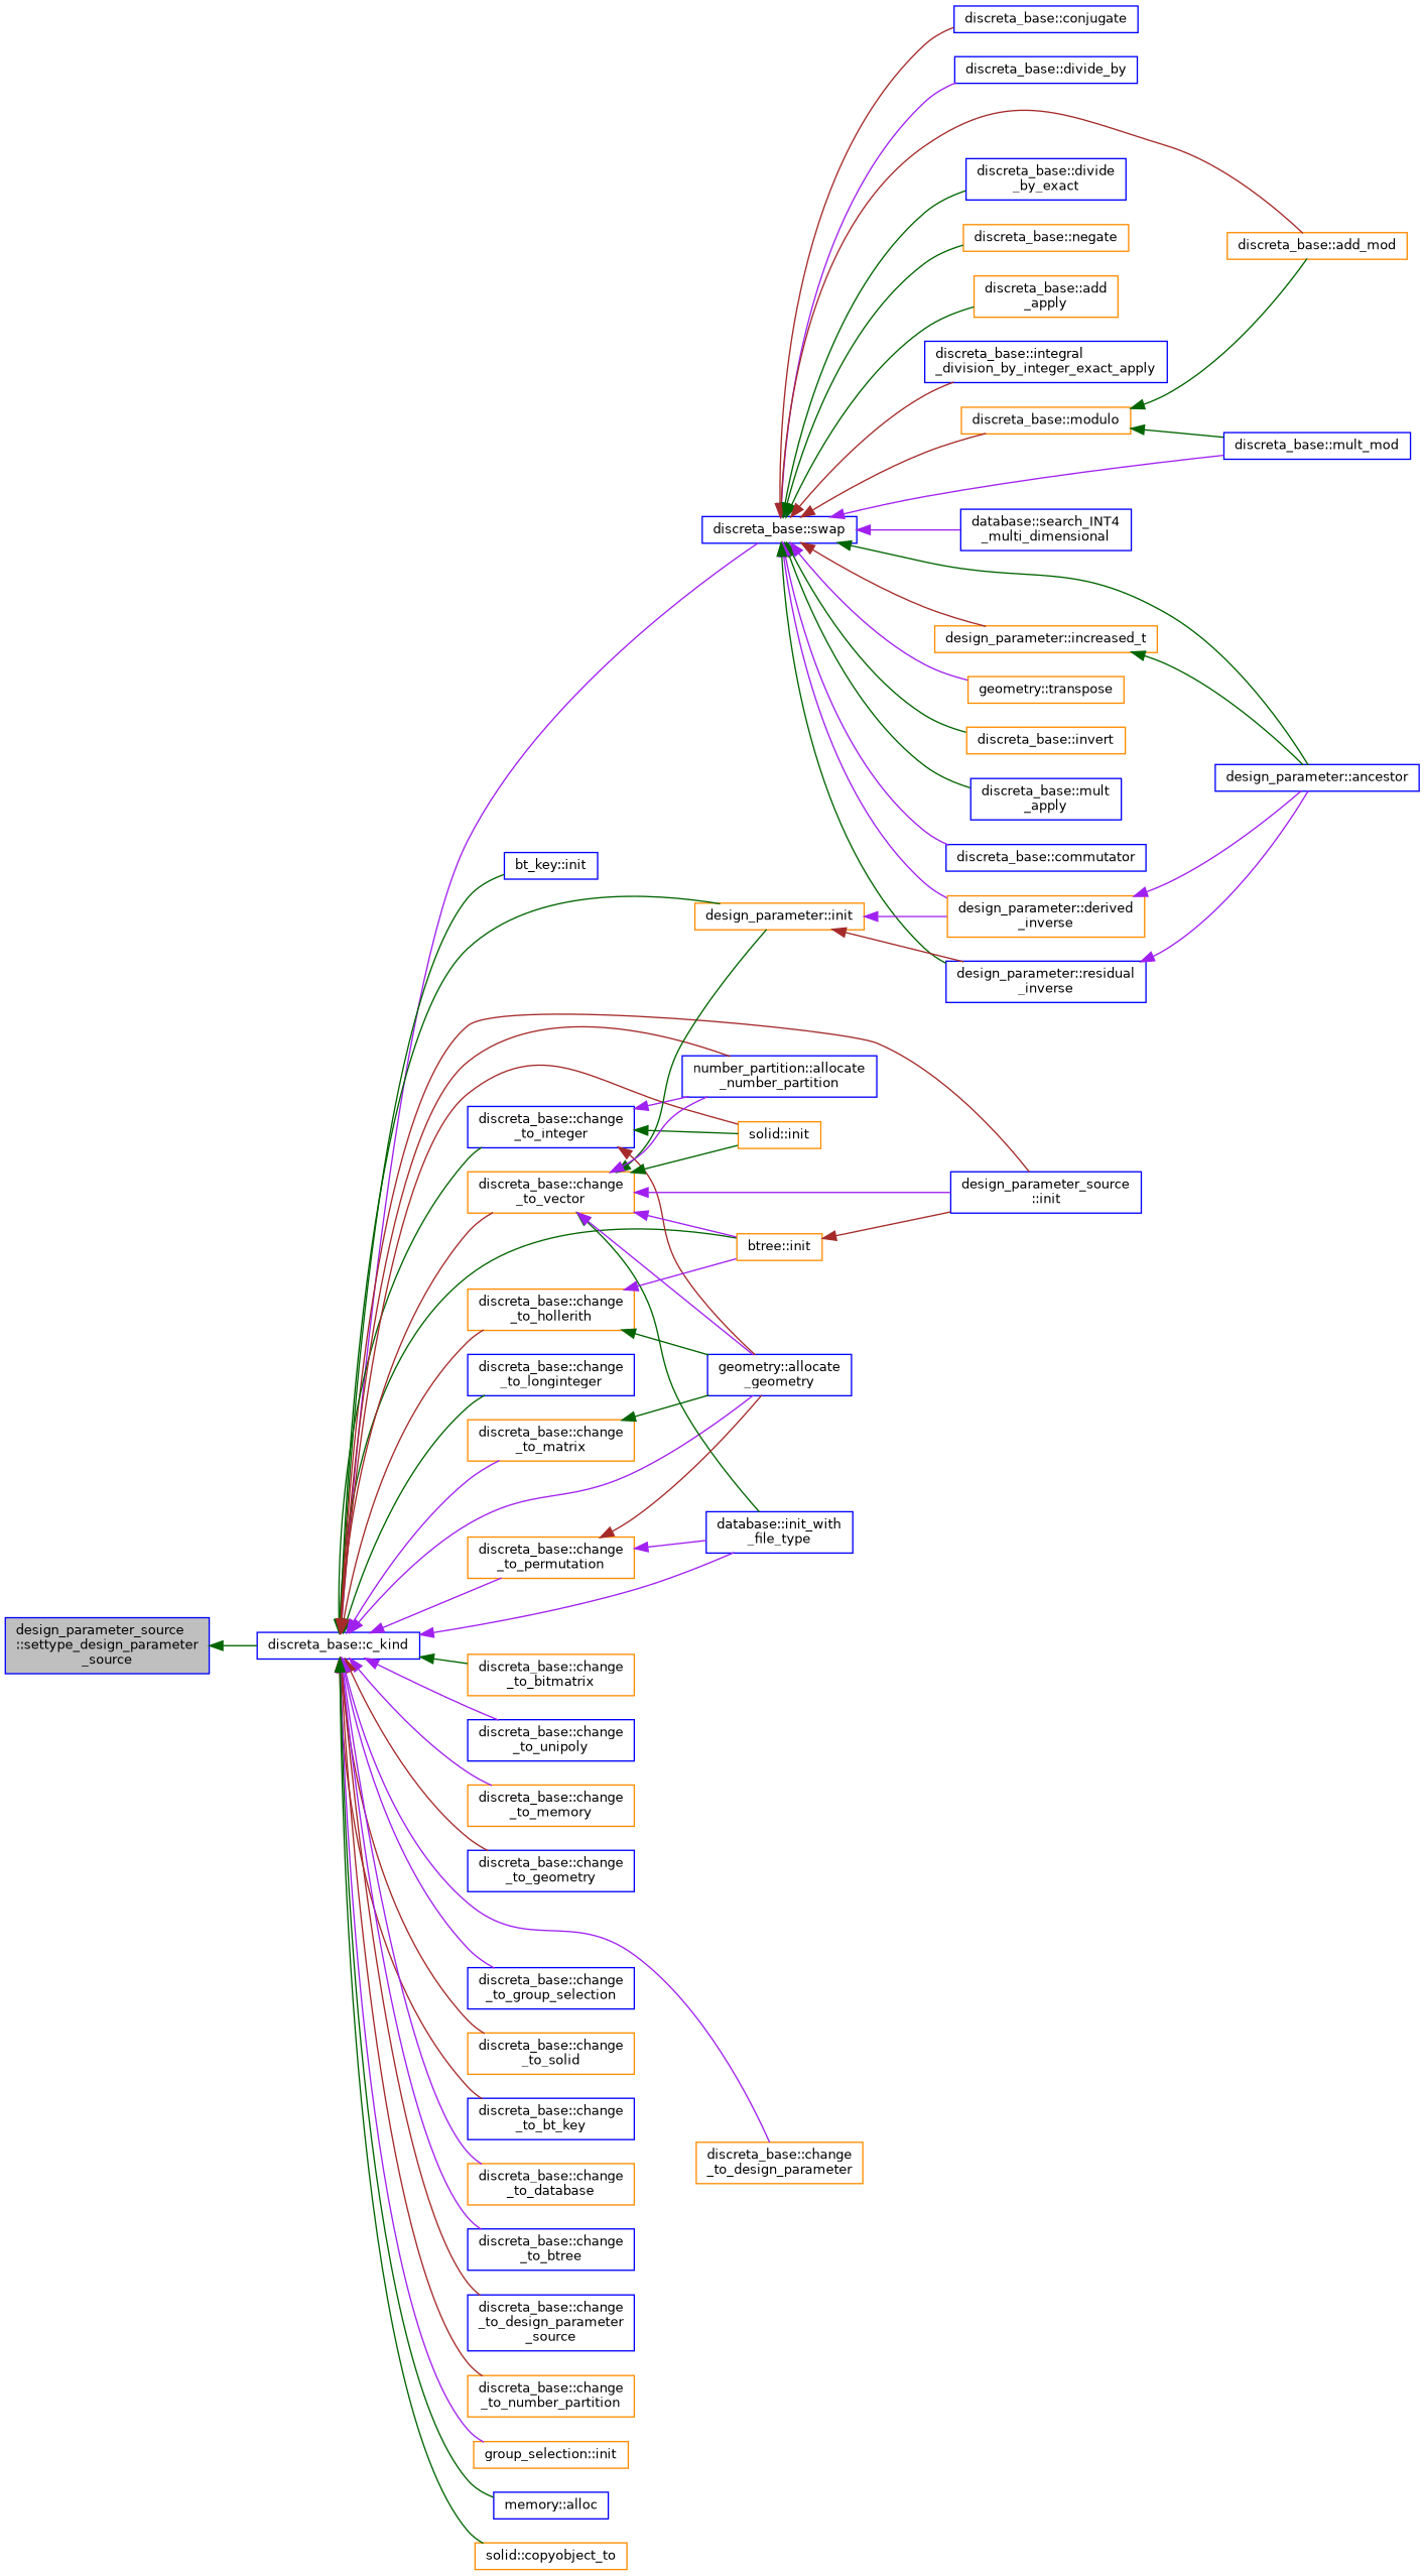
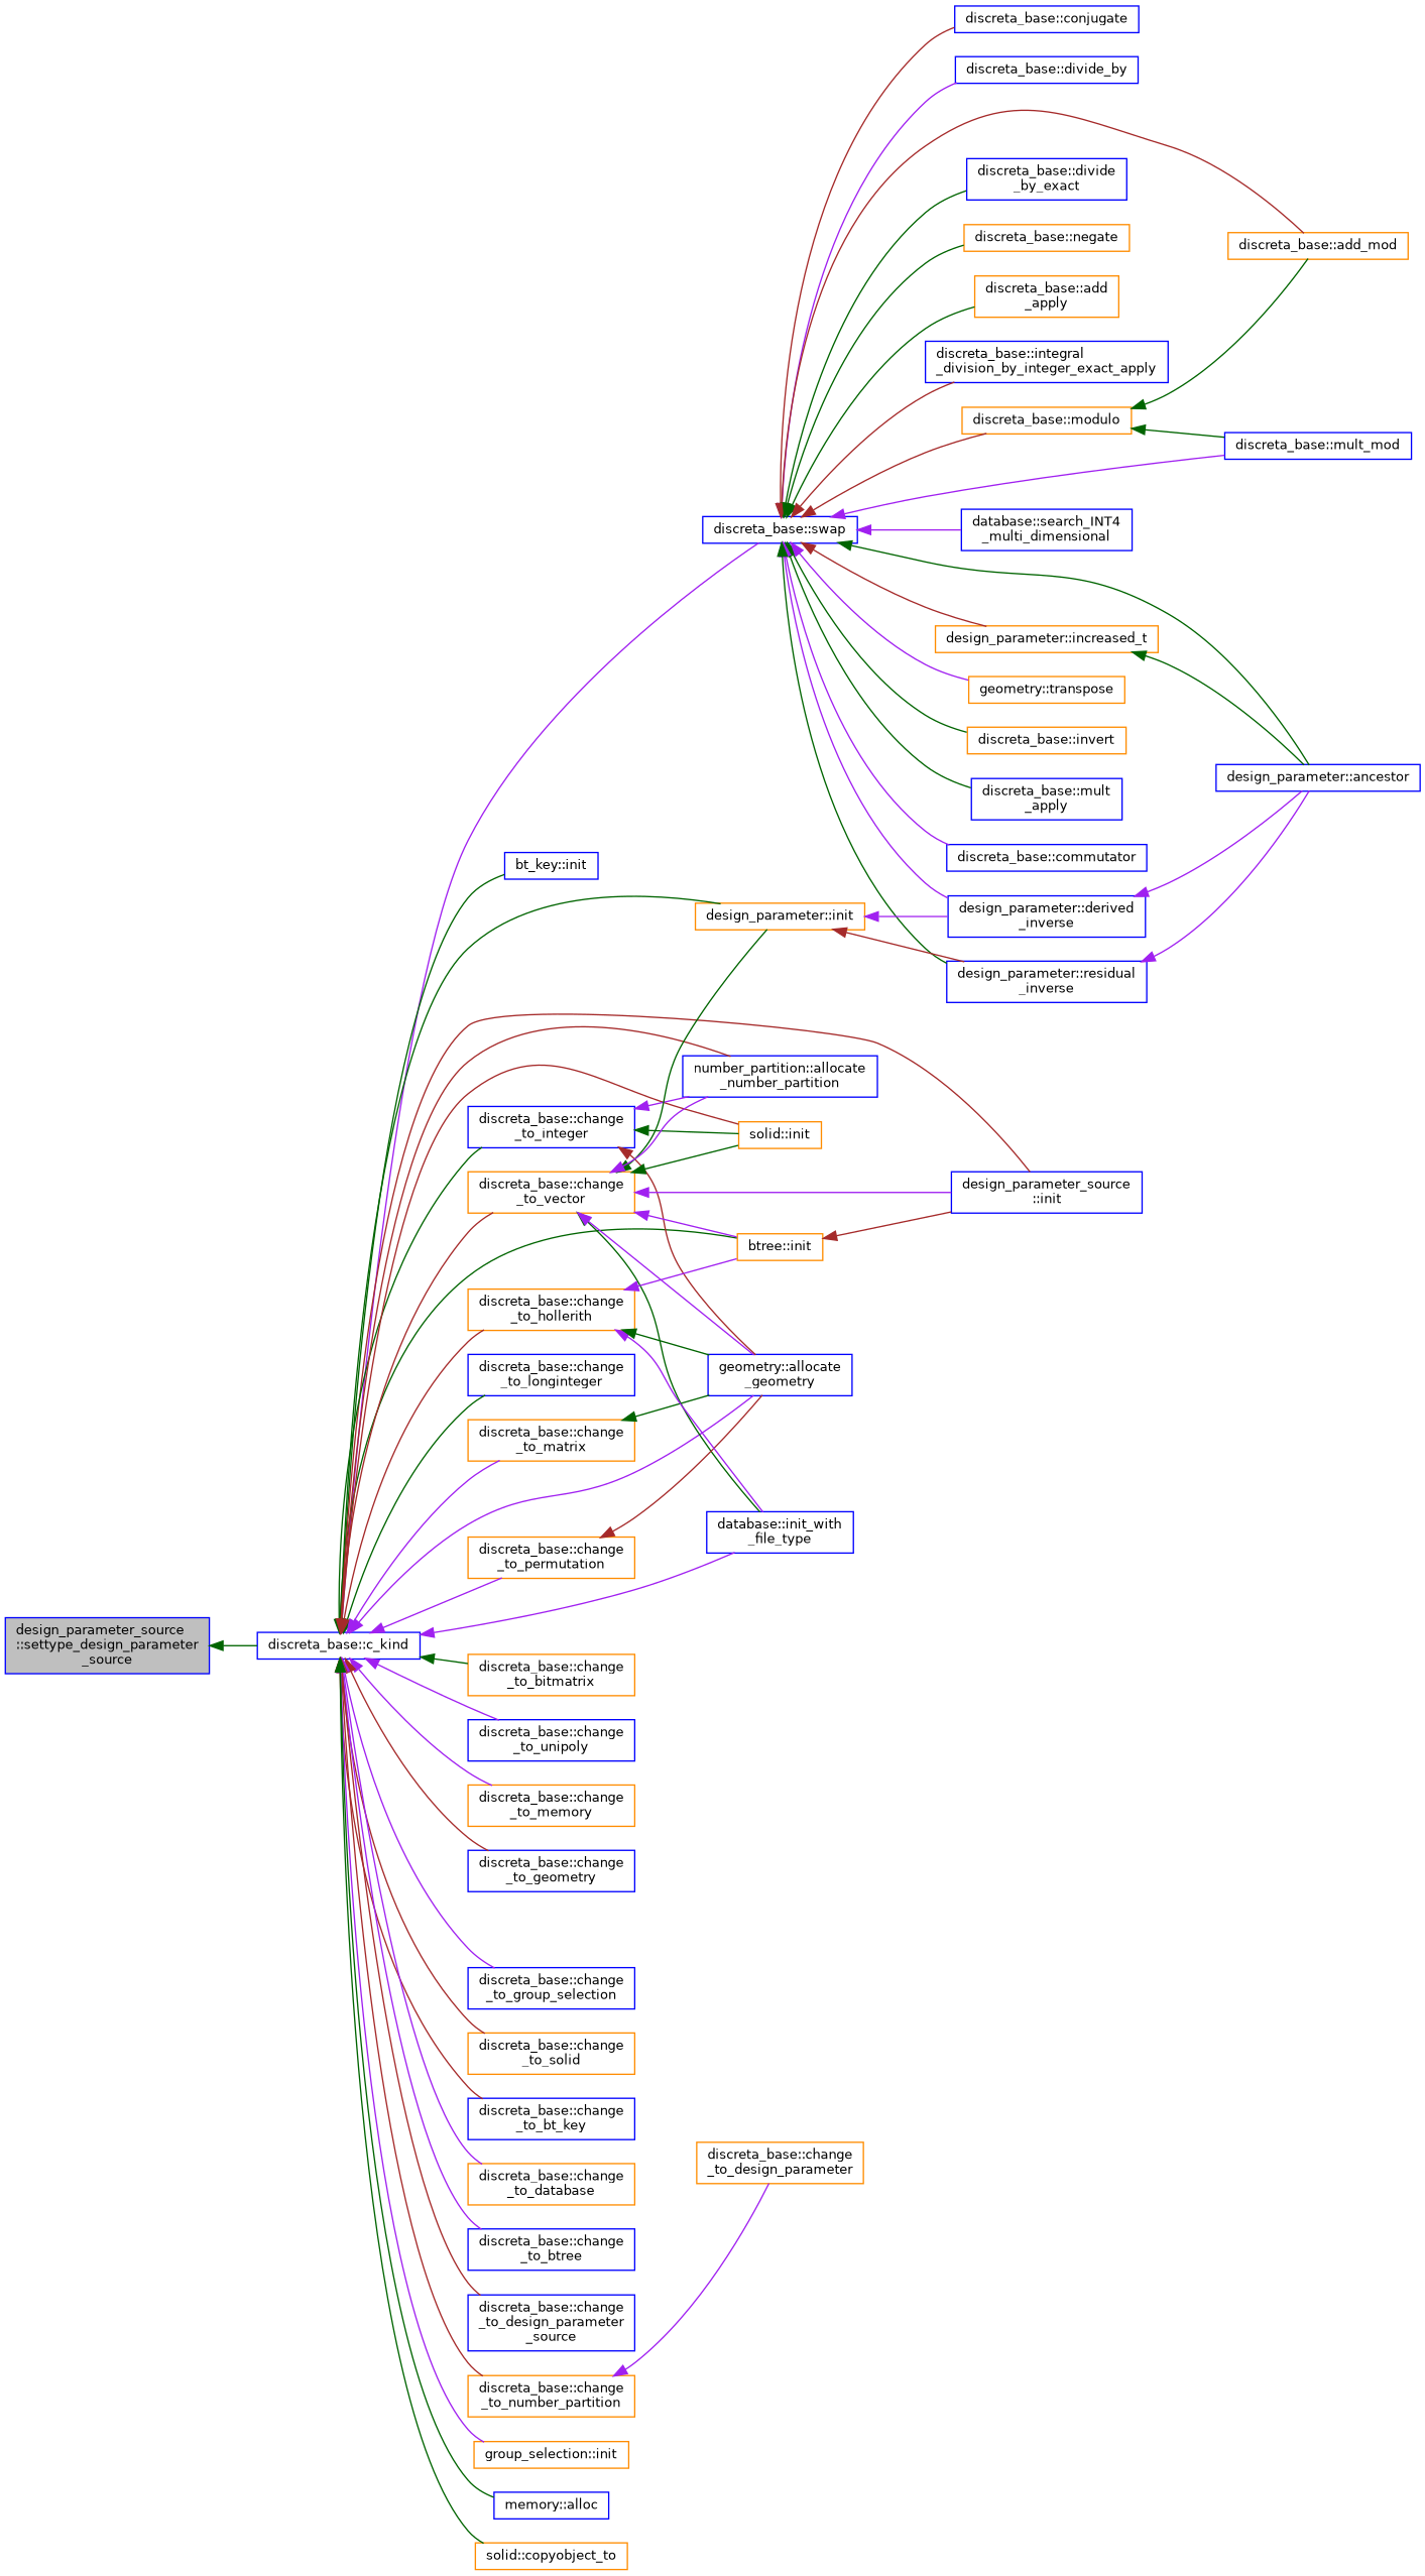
  digraph {
    rankdir=LR
    node [color=blue fillcolor=white fontname=Helvetica fontsize=10 shape=record style=filled]
    edge [color=purple dir=back fontname=Helvetica fontsize=10 labelfontname=Helvetica labelfontsize=10 style=solid]
    n1 [fillcolor=grey75 fontcolor=black height=0.2 label="design_parameter_source\l::settype_design_parameter\l_source" width=0.4]
    n2 [height=0.2 label="discreta_base::c_kind" width=0.4]
    n3 [height=0.2 label="discreta_base::swap" width=0.4]
    n4 [height=0.2 label="bt_key::init" width=0.4]
    n5 [color=darkorange height=0.2 label="btree::init" width=0.4]
    n6 [height=0.2 label="database::init_with\l_file_type" width=0.4]
    n7 [color=darkorange height=0.2 label="design_parameter::init" width=0.4]
    n8 [height=0.2 label="design_parameter_source\l::init" width=0.4]
    n9 [height=0.2 label="discreta_base::change\l_to_integer" width=0.4]
    n10 [height=0.2 label="geometry::allocate\l_geometry" width=0.4]
    n11 [height=0.2 label="number_partition::allocate\l_number_partition" width=0.4]
    n12 [color=darkorange height=0.2 label="solid::init" width=0.4]
    n13 [height=0.2 label="discreta_base::change\l_to_longinteger" width=0.4]
    n14 [color=darkorange height=0.2 label="discreta_base::change\l_to_vector" width=0.4]
    n15 [color=darkorange height=0.2 label="discreta_base::change\l_to_permutation" width=0.4]
    n16 [color=darkorange height=0.2 label="discreta_base::change\l_to_number_partition" width=0.4]
    n17 [color=darkorange height=0.2 label="discreta_base::change\l_to_matrix" width=0.4]
    n18 [color=darkorange height=0.2 label="discreta_base::change\l_to_bitmatrix" width=0.4]
    n19 [height=0.2 label="discreta_base::change\l_to_unipoly" width=0.4]
    n20 [color=darkorange height=0.2 label="discreta_base::change\l_to_memory" width=0.4]
    n21 [height=0.2 label="discreta_base::change\l_to_geometry" width=0.4]
    n22 [color=darkorange height=0.2 label="discreta_base::change\l_to_hollerith" width=0.4]
    n23 [height=0.2 label="discreta_base::change\l_to_group_selection" width=0.4]
    n24 [color=darkorange height=0.2 label="discreta_base::change\l_to_solid" width=0.4]
    n25 [height=0.2 label="discreta_base::change\l_to_bt_key" width=0.4]
    n26 [color=darkorange height=0.2 label="discreta_base::change\l_to_database" width=0.4]
    n27 [height=0.2 label="discreta_base::change\l_to_btree" width=0.4]
    n28 [height=0.2 label="discreta_base::change\l_to_design_parameter\l_source" width=0.4]
    n29 [color=darkorange height=0.2 label="discreta_base::change\l_to_design_parameter" width=0.4]
    n30 [color=darkorange height=0.2 label="group_selection::init" width=0.4]
    n31 [height=0.2 label="memory::alloc" width=0.4]
    n32 [color=darkorange height=0.2 label="solid::copyobject_to" width=0.4]
    n33 [height=0.2 label="discreta_base::mult_mod" width=0.4]
    n34 [color=darkorange height=0.2 label="discreta_base::invert" width=0.4]
    n35 [height=0.2 label="discreta_base::mult\l_apply" width=0.4]
    n36 [height=0.2 label="discreta_base::commutator" width=0.4]
    n37 [height=0.2 label="discreta_base::conjugate" width=0.4]
    n38 [height=0.2 label="discreta_base::divide_by" width=0.4]
    n39 [height=0.2 label="discreta_base::divide\l_by_exact" width=0.4]
    n40 [color=darkorange height=0.2 label="discreta_base::add_mod" width=0.4]
    n41 [color=darkorange height=0.2 label="discreta_base::negate" width=0.4]
    n42 [color=darkorange height=0.2 label="discreta_base::add\l_apply" width=0.4]
    n43 [height=0.2 label="discreta_base::integral\l_division_by_integer_exact_apply" width=0.4]
    n44 [color=darkorange height=0.2 label="discreta_base::modulo" width=0.4]
    n45 [height=0.2 label="database::search_INT4\l_multi_dimensional" width=0.4]
    n46 [color=darkorange height=0.2 label="design_parameter::increased_t" width=0.4]
    n47 [height=0.2 label="design_parameter::ancestor" width=0.4]
-   n48 [color=darkorange height=0.2 label="design_parameter::derived\l_inverse" width=0.4]
+   n48 [height=0.2 label="design_parameter::derived\l_inverse" width=0.4]
    n49 [height=0.2 label="design_parameter::residual\l_inverse" width=0.4]
    n50 [color=darkorange height=0.2 label="geometry::transpose" width=0.4]
    n1 -> n2 [color=darkgreen]
    n2 -> n3
    n2 -> n4 [color=darkgreen]
    n2 -> n5 [color=darkgreen]
    n2 -> n6
    n2 -> n7 [color=darkgreen]
    n2 -> n8 [color=brown]
    n2 -> n9 [color=darkgreen]
    n2 -> n10
    n2 -> n11 [color=brown]
    n2 -> n12 [color=brown]
    n2 -> n13 [color=darkgreen]
    n2 -> n14 [color=brown]
    n2 -> n15
    n2 -> n16 [color=brown]
    n2 -> n17
    n2 -> n18 [color=darkgreen]
    n2 -> n19
    n2 -> n20
    n2 -> n21 [color=brown]
    n2 -> n22 [color=brown]
    n2 -> n23
    n2 -> n24 [color=brown]
    n2 -> n25 [color=brown]
    n2 -> n26
    n2 -> n27
    n2 -> n28 [color=brown]
-   n2 -> n29
+   n16 -> n29
    n2 -> n30
    n2 -> n31 [color=darkgreen]
    n2 -> n32 [color=darkgreen]
    n3 -> n33
    n3 -> n34 [color=darkgreen]
    n3 -> n35 [color=darkgreen]
    n3 -> n36
    n3 -> n37 [color=brown]
    n3 -> n38
    n3 -> n39 [color=darkgreen]
    n3 -> n40 [color=brown]
    n3 -> n41 [color=darkgreen]
    n3 -> n42 [color=darkgreen]
    n3 -> n43 [color=brown]
    n3 -> n44 [color=brown]
    n3 -> n45
    n3 -> n46 [color=brown]
    n3 -> n47 [color=darkgreen]
    n3 -> n48
    n3 -> n49 [color=darkgreen]
    n3 -> n50
    n5 -> n8 [color=brown]
    n7 -> n48
    n7 -> n49 [color=brown]
    n9 -> n10 [color=brown]
    n9 -> n11
    n9 -> n12 [color=darkgreen]
    n14 -> n5
    n14 -> n6 [color=darkgreen]
    n14 -> n7 [color=darkgreen]
    n14 -> n8
    n14 -> n10
    n14 -> n11
    n14 -> n12 [color=darkgreen]
    n15 -> n10 [color=brown]
    n17 -> n10 [color=darkgreen]
    n22 -> n5
-   n15 -> n6
+   n22 -> n6
    n22 -> n10 [color=darkgreen]
    n44 -> n33 [color=darkgreen]
    n44 -> n40 [color=darkgreen]
    n46 -> n47 [color=darkgreen]
    n48 -> n47
    n49 -> n47
  }
